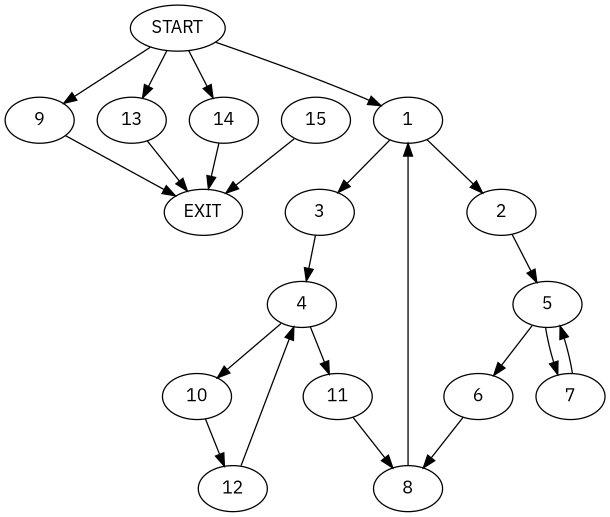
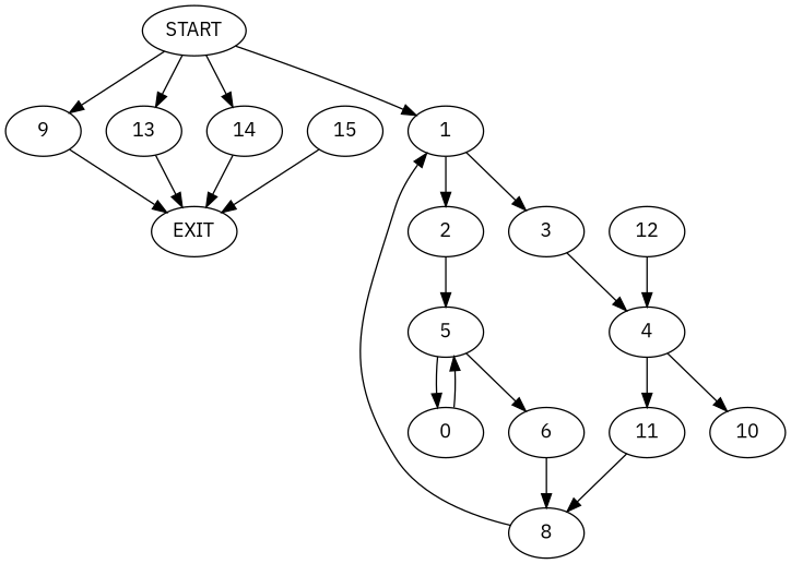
  digraph {
    fontname="IBM Plex Sans"
    node [fontname="IBM Plex Sans"]
    edge [fontname="IBM Plex Sans"]
    n1 [label=START]
    1
    9
    13
    14
    2
    3
    n8 [label=EXIT]
    15
    5
    4
    6
-   7
+   7 [label=0]
    10
    11
    12
    8
    n1 -> 1
    n1 -> 9
    n1 -> 13
    n1 -> 14
    1 -> 2
    1 -> 3
    9 -> n8
    13 -> n8
    14 -> n8
    2 -> 5
    3 -> 4
    15 -> n8
    5 -> 6
    5 -> 7
    4 -> 10
    4 -> 11
    6 -> 8
    7 -> 5
-   10 -> 12
    11 -> 8
    12 -> 4
    8 -> 1
  }
